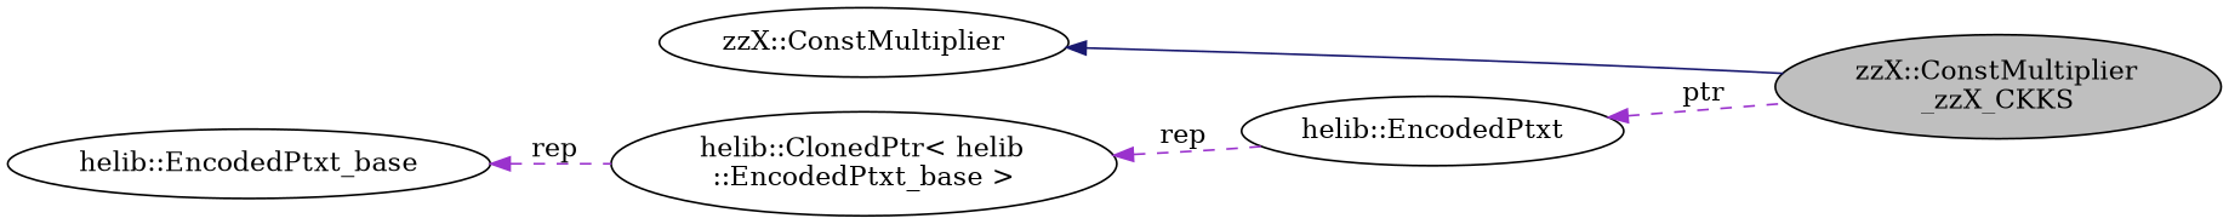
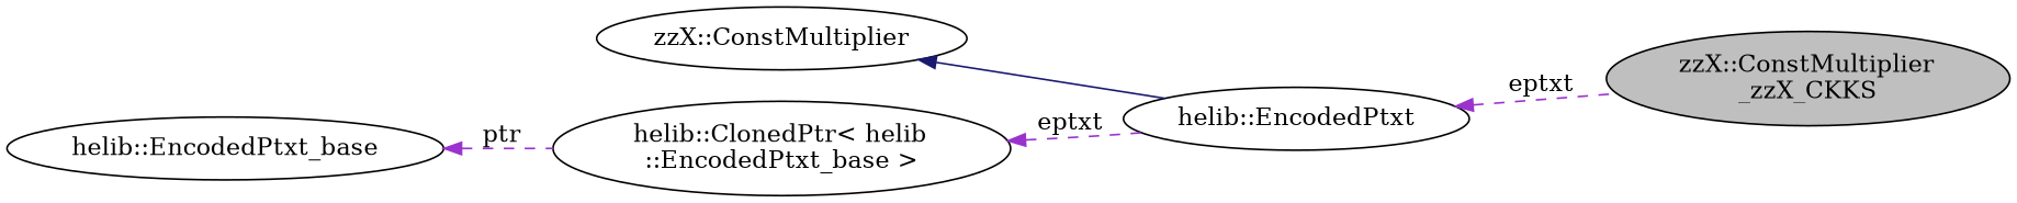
  digraph {
    rankdir=LR
    node [color=black fillcolor=white style=filled]
    edge [color=darkorchid3 dir=back style=dashed]
    n1 [fillcolor=grey75 fontcolor=black label="zzX::ConstMultiplier\l_zzX_CKKS"]
    n2 [label="zzX::ConstMultiplier"]
    n3 [label="helib::EncodedPtxt"]
    n4 [label="helib::ClonedPtr\< helib\l::EncodedPtxt_base \>"]
    n5 [label="helib::EncodedPtxt_base"]
-   n2 -> n1 [color=midnightblue style=solid]
-   n3 -> n1 [label=" ptr"]
-   n4 -> n3 [label=" rep"]
-   n5 -> n4 [label=" rep"]
+   n2 -> n3 [color=midnightblue style=solid]
+   n3 -> n1 [label=" eptxt"]
+   n4 -> n3 [label=" eptxt"]
+   n5 -> n4 [label=" ptr"]
  }
